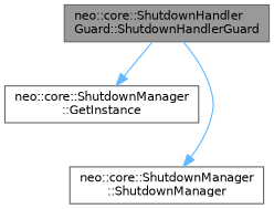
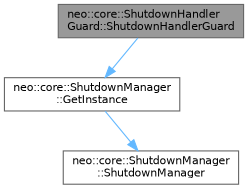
  digraph {
    rankdir=TB
    node [color=grey40 fillcolor=white fontname=Helvetica fontsize=10 shape=box style=filled]
    edge [color=steelblue1 fontname=Helvetica fontsize=10 labelfontname=Helvetica labelfontsize=10 style=solid]
    n1 [color=gray40 fillcolor=grey60 fontcolor=black height=0.2 label="neo::core::ShutdownHandler\lGuard::ShutdownHandlerGuard" width=0.4]
    n2 [height=0.2 label="neo::core::ShutdownManager\l::GetInstance" width=0.4]
    n3 [height=0.2 label="neo::core::ShutdownManager\l::ShutdownManager" width=0.4]
    n1 -> n2
-   n1 -> n3
+   n2 -> n3
  }
